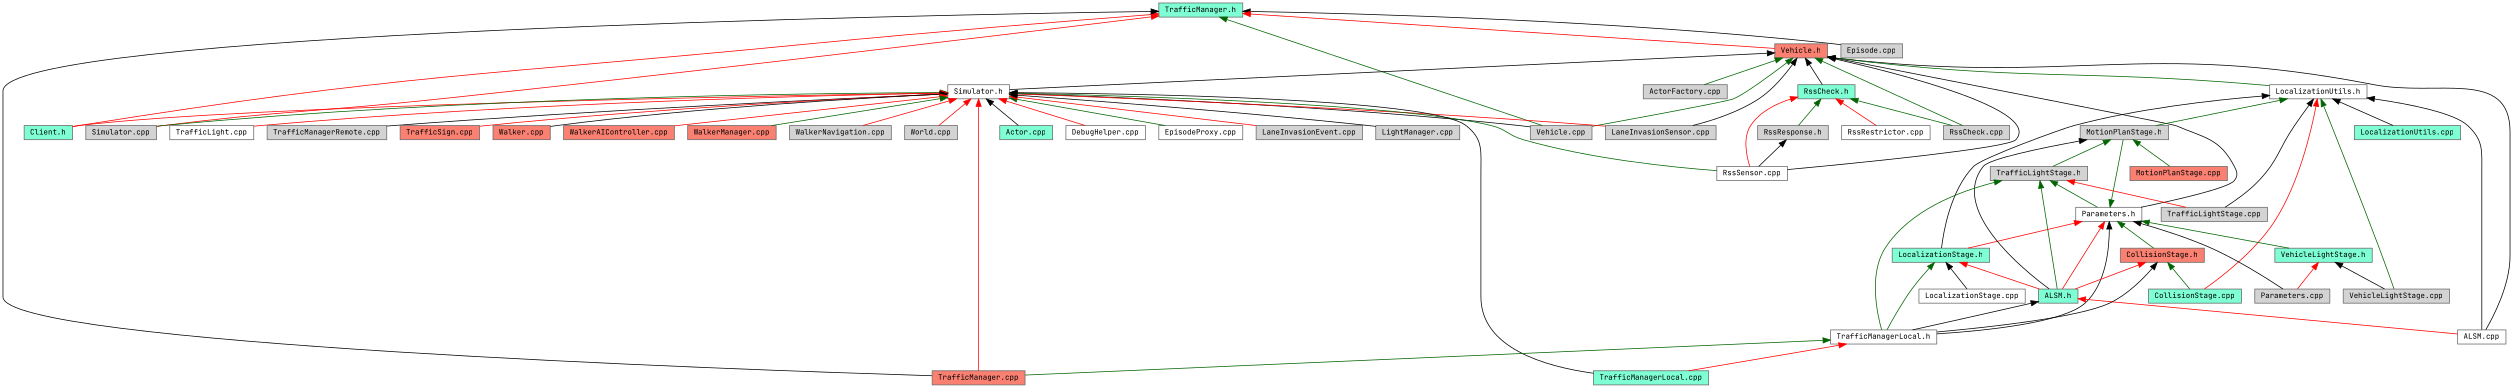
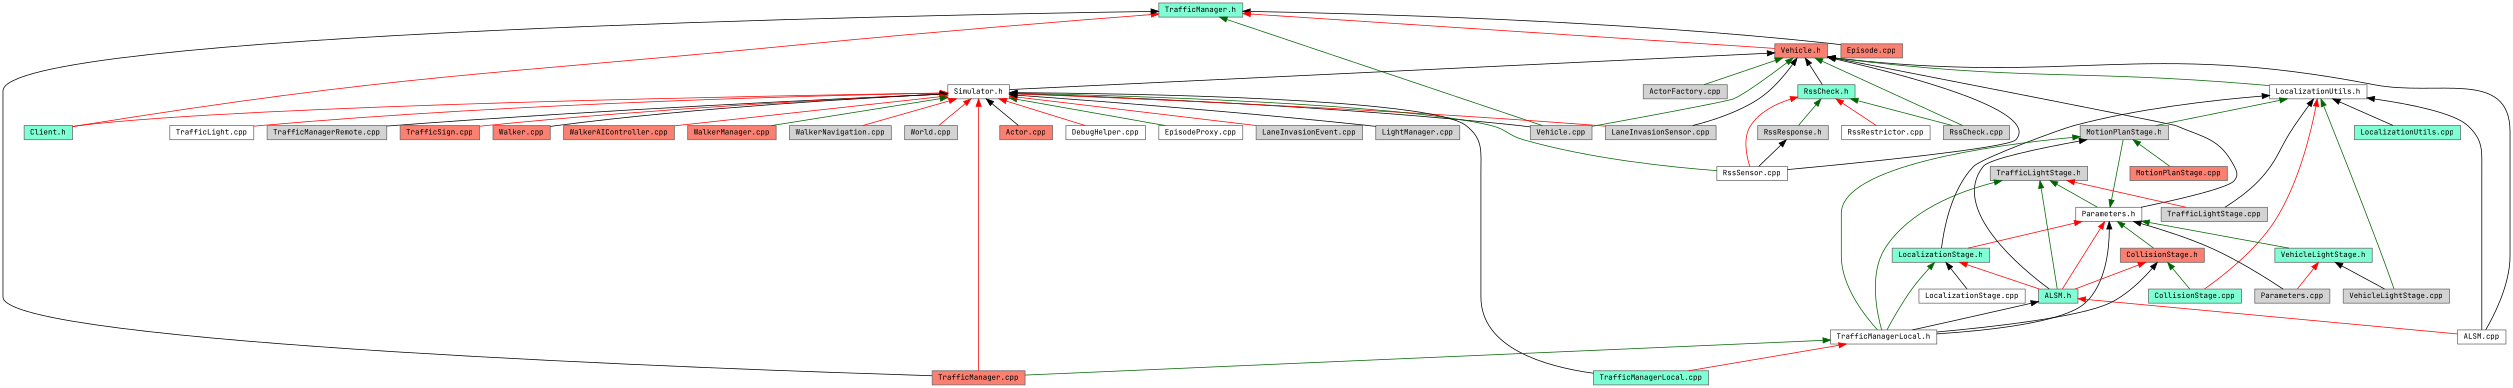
  digraph {
    fontname="JetBrains Mono"
    node [color=grey40 fillcolor=lightgrey fontname="JetBrains Mono" fontsize=10 shape=box style=filled]
    edge [color=black dir=back fontname="JetBrains Mono" fontsize=10 labelfontname=Helvetica labelfontsize=10 style=solid]
    n1 [color=gray40 fillcolor=aquamarine fontcolor=black height=0.2 label="TrafficManager.h" width=0.4]
    n2 [fillcolor=aquamarine height=0.2 label="Client.h" width=0.4]
-   n3 [height=0.2 label="Episode.cpp" width=0.4]
-   n4 [height=0.2 label="Simulator.cpp" width=0.4]
+   n3 [fillcolor=salmon height=0.2 label="Episode.cpp" width=0.4]
    n5 [fillcolor=salmon height=0.2 label="TrafficManager.cpp" width=0.4]
    n6 [height=0.2 label="Vehicle.cpp" width=0.4]
    n7 [fillcolor=salmon height=0.2 label="Vehicle.h" width=0.4]
    n8 [fillcolor=white height=0.2 label="ALSM.cpp" width=0.4]
    n9 [height=0.2 label="ActorFactory.cpp" width=0.4]
    n10 [height=0.2 label="LaneInvasionSensor.cpp" width=0.4]
    n11 [fillcolor=white height=0.2 label="LocalizationUtils.h" width=0.4]
    n12 [fillcolor=white height=0.2 label="Parameters.h" width=0.4]
    n13 [height=0.2 label="RssCheck.cpp" width=0.4]
    n14 [fillcolor=aquamarine height=0.2 label="RssCheck.h" width=0.4]
    n15 [fillcolor=white height=0.2 label="RssSensor.cpp" width=0.4]
    n16 [fillcolor=white height=0.2 label="Simulator.h" width=0.4]
    n17 [fillcolor=aquamarine height=0.2 label="CollisionStage.cpp" width=0.4]
    n18 [fillcolor=aquamarine height=0.2 label="LocalizationStage.h" width=0.4]
    n19 [fillcolor=aquamarine height=0.2 label="LocalizationUtils.cpp" width=0.4]
    n20 [height=0.2 label="MotionPlanStage.h" width=0.4]
    n21 [height=0.2 label="TrafficLightStage.cpp" width=0.4]
    n22 [height=0.2 label="VehicleLightStage.cpp" width=0.4]
    n23 [fillcolor=aquamarine height=0.2 label="ALSM.h" width=0.4]
    n24 [fillcolor=white height=0.2 label="TrafficManagerLocal.h" width=0.4]
    n25 [fillcolor=salmon height=0.2 label="CollisionStage.h" width=0.4]
    n26 [height=0.2 label="Parameters.cpp" width=0.4]
    n27 [fillcolor=aquamarine height=0.2 label="VehicleLightStage.h" width=0.4]
    n28 [height=0.2 label="RssResponse.h" width=0.4]
    n29 [fillcolor=white height=0.2 label="RssRestrictor.cpp" width=0.4]
    n30 [fillcolor=aquamarine height=0.2 label="TrafficManagerLocal.cpp" width=0.4]
-   n31 [fillcolor=aquamarine height=0.2 label="Actor.cpp" width=0.4]
+   n31 [fillcolor=salmon height=0.2 label="Actor.cpp" width=0.4]
    n32 [fillcolor=white height=0.2 label="DebugHelper.cpp" width=0.4]
    n33 [fillcolor=white height=0.2 label="EpisodeProxy.cpp" width=0.4]
    n34 [height=0.2 label="LaneInvasionEvent.cpp" width=0.4]
    n35 [height=0.2 label="LightManager.cpp" width=0.4]
    n36 [fillcolor=white height=0.2 label="TrafficLight.cpp" width=0.4]
    n37 [height=0.2 label="TrafficManagerRemote.cpp" width=0.4]
    n38 [fillcolor=salmon height=0.2 label="TrafficSign.cpp" width=0.4]
    n39 [fillcolor=salmon height=0.2 label="Walker.cpp" width=0.4]
    n40 [fillcolor=salmon height=0.2 label="WalkerAIController.cpp" width=0.4]
    n41 [fillcolor=salmon height=0.2 label="WalkerManager.cpp" width=0.4]
    n42 [height=0.2 label="WalkerNavigation.cpp" width=0.4]
    n43 [height=0.2 label="World.cpp" width=0.4]
    n44 [fillcolor=white height=0.2 label="LocalizationStage.cpp" width=0.4]
    n45 [fillcolor=salmon height=0.2 label="MotionPlanStage.cpp" width=0.4]
    n46 [height=0.2 label="TrafficLightStage.h" width=0.4]
    n1 -> n2 [color=red]
    n1 -> n3
-   n1 -> n4 [color=red]
    n1 -> n5
    n1 -> n6 [color=darkgreen]
    n1 -> n7 [color=red]
    n7 -> n6 [color=darkgreen]
    n7 -> n8
    n7 -> n9 [color=darkgreen]
    n7 -> n10
    n7 -> n11 [color=darkgreen]
    n7 -> n12
    n7 -> n13 [color=darkgreen]
    n7 -> n14
    n7 -> n15
    n7 -> n16
    n11 -> n8
    n11 -> n17 [color=red]
    n11 -> n18
    n11 -> n19
    n11 -> n20 [color=darkgreen]
    n11 -> n21
    n11 -> n22 [color=darkgreen]
    n12 -> n18 [color=red]
    n12 -> n20 [color=darkgreen]
    n12 -> n23 [color=red]
    n12 -> n24
    n12 -> n25 [color=darkgreen]
    n12 -> n26
    n12 -> n27 [color=darkgreen]
    n14 -> n13 [color=darkgreen]
    n14 -> n15 [color=red]
    n14 -> n28 [color=darkgreen]
    n14 -> n29 [color=red]
    n16 -> n2 [color=red]
-   n16 -> n4 [color=darkgreen]
    n16 -> n5 [color=red]
    n16 -> n6
    n16 -> n10 [color=red]
    n16 -> n15 [color=darkgreen]
    n16 -> n30
    n16 -> n31
    n16 -> n32 [color=red]
    n16 -> n33 [color=darkgreen]
    n16 -> n34 [color=red]
    n16 -> n35
    n16 -> n36 [color=red]
    n16 -> n37
    n16 -> n38 [color=red]
    n16 -> n39
    n16 -> n40 [color=red]
    n16 -> n41 [color=darkgreen]
    n16 -> n42 [color=red]
    n16 -> n43 [color=red]
    n18 -> n23 [color=red]
    n18 -> n24 [color=darkgreen]
    n18 -> n44
    n20 -> n23
-   n20 -> n46 [color=darkgreen]
+   n20 -> n24 [color=darkgreen]
    n20 -> n45 [color=darkgreen]
    n23 -> n8 [color=red]
    n23 -> n24
    n24 -> n5 [color=darkgreen]
    n24 -> n30 [color=red]
    n25 -> n17 [color=darkgreen]
    n25 -> n23 [color=red]
    n25 -> n24
    n27 -> n22
    n27 -> n26 [color=red]
    n28 -> n15
    n46 -> n12 [color=darkgreen]
    n46 -> n21 [color=red]
    n46 -> n23 [color=darkgreen]
    n46 -> n24 [color=darkgreen]
  }
